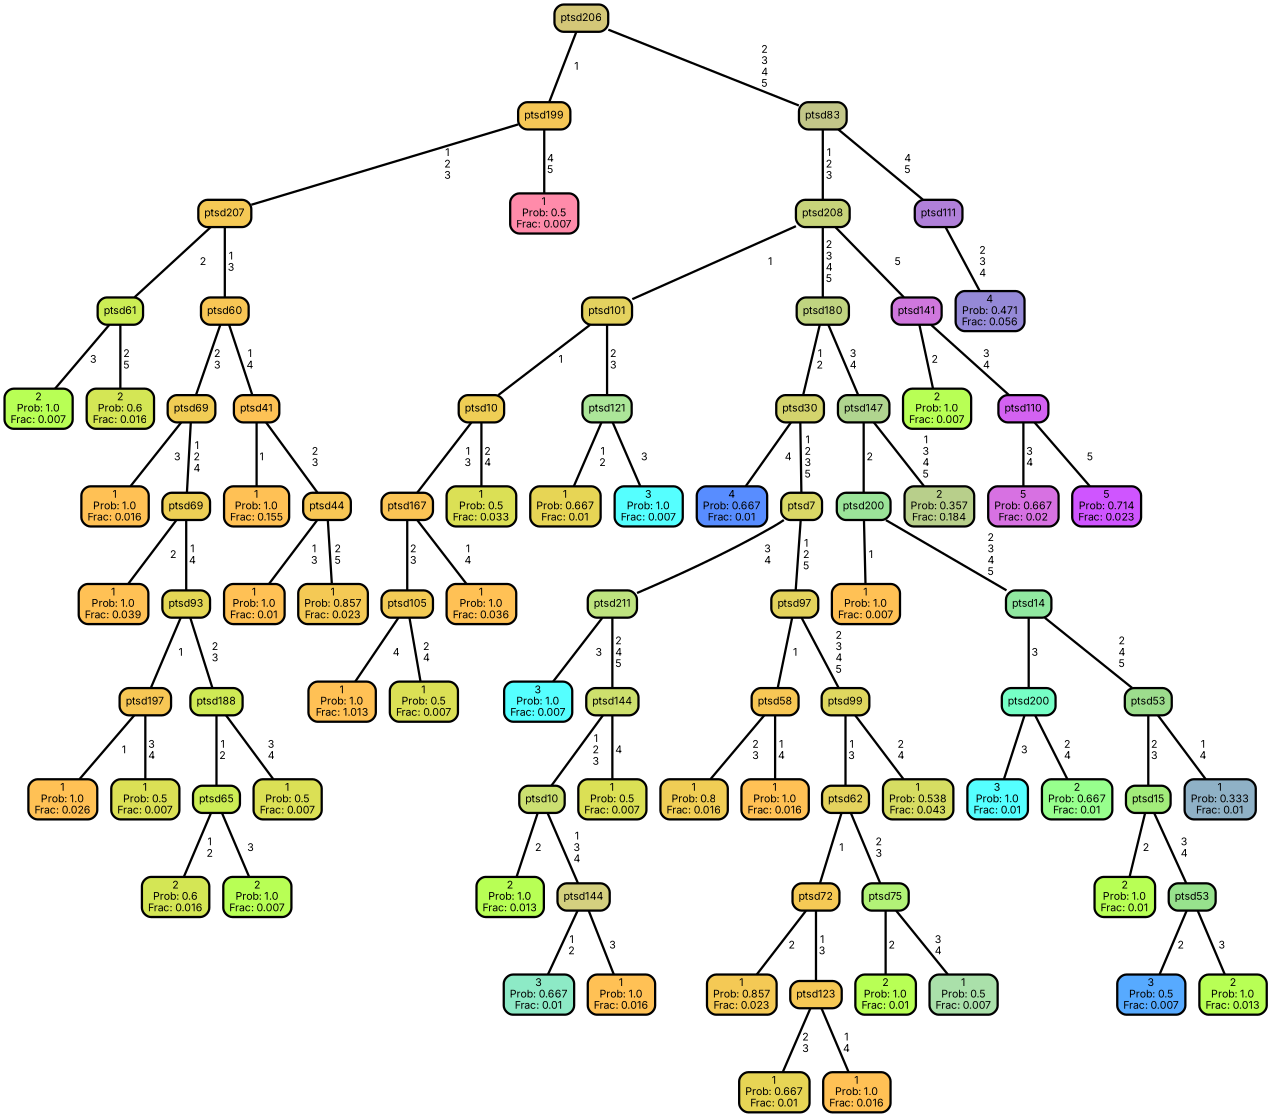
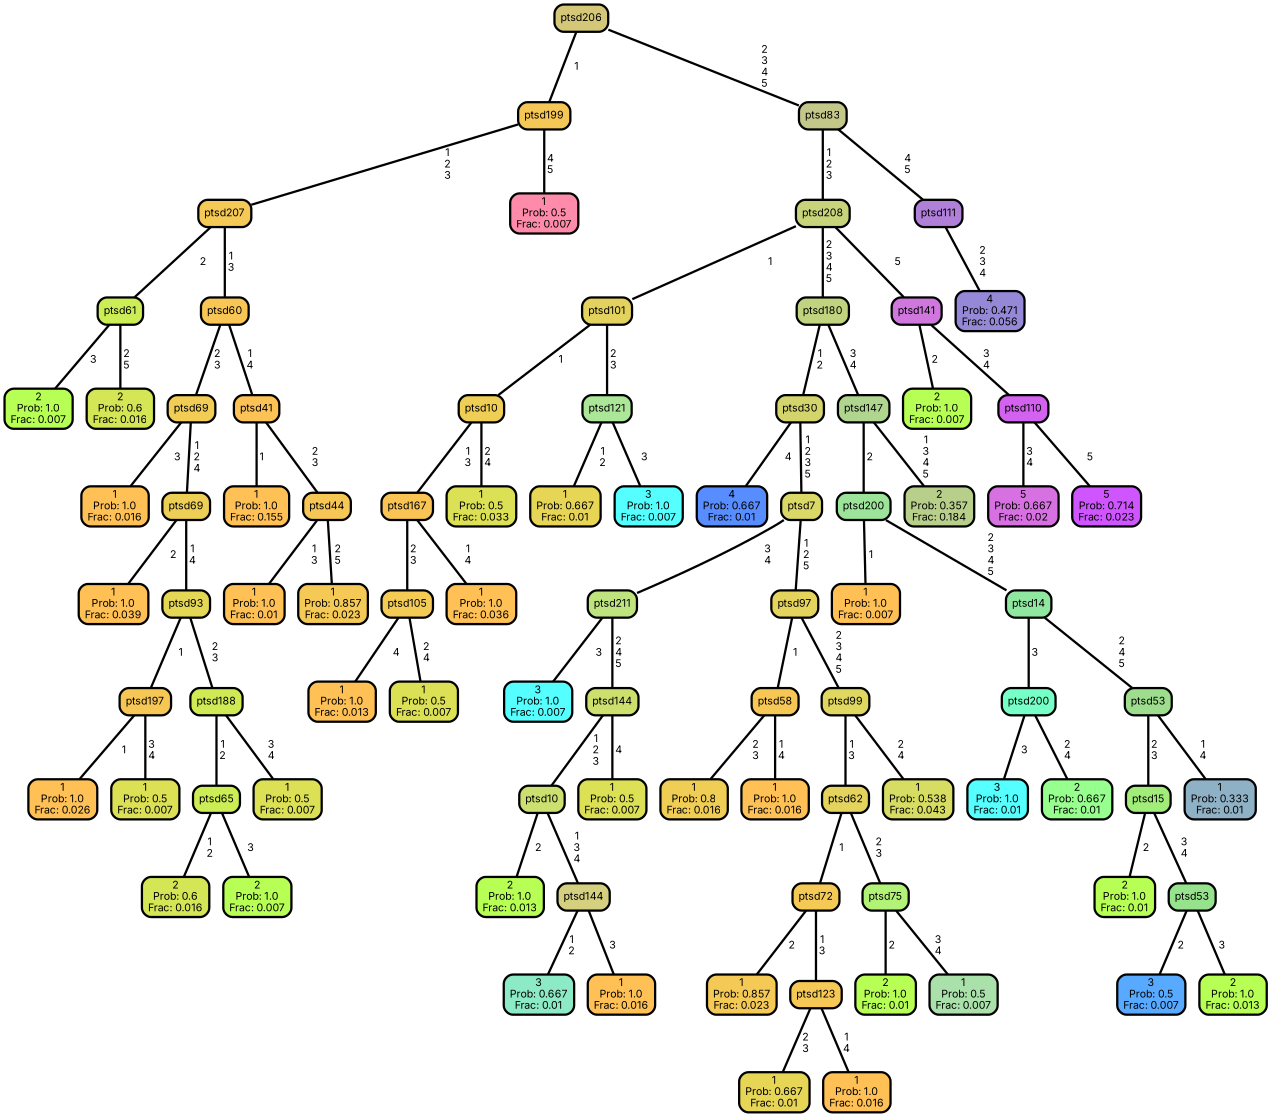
  graph {
    fontname=Inter
    ranksep="0 equally"
    splines=straight
    node [color=black fillcolor="#ffc155" fontcolor=black fontname=Inter penwidth=3 shape=box style="filled, rounded"]
    edge [color=black fontname=Inter penwidth=3]
    n1 [fillcolor="#b8ff55" label="2\nProb: 1.0\nFrac: 0.007"]
    n2 [fillcolor="#cced55" label=ptsd61]
    n3 [fillcolor="#d4e655" label="2\nProb: 0.6\nFrac: 0.016"]
    n4 [fillcolor="#f5c955" label=ptsd207]
    n5 [fillcolor="#f8c655" label=ptsd60]
    n6 [fillcolor="#f1cd55" label=ptsd69]
    n7 [fillcolor="#fdc255" label=ptsd41]
    n8 [label="1\nProb: 1.0\nFrac: 0.016"]
    n9 [fillcolor="#eecf55" label=ptsd69]
    n10 [label="1\nProb: 1.0\nFrac: 0.039"]
    n11 [fillcolor="#e4d755" label=ptsd93]
    n12 [fillcolor="#f7c755" label=ptsd197]
    n13 [fillcolor="#cfea55" label=ptsd188]
    n14 [label="1\nProb: 1.0\nFrac: 0.026"]
    n15 [fillcolor="#dbe055" label="1\nProb: 0.5\nFrac: 0.007"]
    n16 [fillcolor="#cced55" label=ptsd65]
    n17 [fillcolor="#dbe055" label="1\nProb: 0.5\nFrac: 0.007"]
    n18 [fillcolor="#d4e655" label="2\nProb: 0.6\nFrac: 0.016"]
    n19 [fillcolor="#b8ff55" label="2\nProb: 1.0\nFrac: 0.007"]
    n20 [label="1\nProb: 1.0\nFrac: 0.155"]
    n21 [fillcolor="#f7c755" label=ptsd44]
    n22 [label="1\nProb: 1.0\nFrac: 0.01"]
    n23 [fillcolor="#f4c955" label="1\nProb: 0.857\nFrac: 0.023"]
    n24 [fillcolor="#f5c756" label=ptsd199]
    n25 [fillcolor="#ff8baa" label="1\nProb: 0.5\nFrac: 0.007"]
    n26 [fillcolor="#d4c778" label=ptsd206]
    n27 [fillcolor="#c3c789" label=ptsd83]
    n28 [fillcolor="#c7d47a" label=ptsd208]
    n29 [fillcolor="#b080d9" label=ptsd111]
-   n30 [label="1\nProb: 1.0\nFrac: 1.013"]
+   n30 [label="1\nProb: 1.0\nFrac: 0.013"]
    n31 [fillcolor="#f3cb55" label=ptsd105]
    n32 [fillcolor="#dbe055" label="1\nProb: 0.5\nFrac: 0.007"]
    n33 [fillcolor="#fac455" label=ptsd167]
    n34 [label="1\nProb: 1.0\nFrac: 0.036"]
    n35 [fillcolor="#efce55" label=ptsd10]
    n36 [fillcolor="#dbe055" label="1\nProb: 0.5\nFrac: 0.033"]
    n37 [fillcolor="#e4d25f" label=ptsd101]
    n38 [fillcolor="#ace699" label=ptsd121]
    n39 [fillcolor="#e7d555" label="1\nProb: 0.667\nFrac: 0.01"]
    n40 [fillcolor="#55ffff" label="3\nProb: 1.0\nFrac: 0.007"]
    n41 [fillcolor="#c0d480" label=ptsd180]
    n42 [fillcolor="#cf77dd" label=ptsd141]
    n43 [fillcolor="#d4d46d" label=ptsd30]
    n44 [fillcolor="#b0d58f" label=ptsd147]
    n45 [fillcolor="#588dff" label="4\nProb: 0.667\nFrac: 0.01"]
    n46 [fillcolor="#dad866" label=ptsd7]
    n47 [fillcolor="#bee37f" label=ptsd211]
    n48 [fillcolor="#e4d35c" label=ptsd97]
    n49 [fillcolor="#55ffff" label="3\nProb: 1.0\nFrac: 0.007"]
    n50 [fillcolor="#cde06d" label=ptsd144]
    n51 [fillcolor="#cbe071" label=ptsd10]
    n52 [fillcolor="#dbe055" label="1\nProb: 0.5\nFrac: 0.007"]
    n53 [fillcolor="#b8ff55" label="2\nProb: 1.0\nFrac: 0.013"]
    n54 [fillcolor="#d4d07f" label=ptsd144]
    n55 [fillcolor="#8deac6" label="3\nProb: 0.667\nFrac: 0.01"]
    n56 [label="1\nProb: 1.0\nFrac: 0.016"]
    n57 [fillcolor="#f7c755" label=ptsd58]
    n58 [fillcolor="#dfd75f" label=ptsd99]
    n59 [fillcolor="#f0cd55" label="1\nProb: 0.8\nFrac: 0.016"]
    n60 [label="1\nProb: 1.0\nFrac: 0.016"]
    n61 [fillcolor="#e4d35d" label=ptsd62]
    n62 [fillcolor="#d6dd62" label="1\nProb: 0.538\nFrac: 0.043"]
    n63 [fillcolor="#f4c955" label="1\nProb: 0.857\nFrac: 0.023"]
    n64 [fillcolor="#f5c955" label=ptsd72]
    n65 [fillcolor="#f6c855" label=ptsd123]
    n66 [fillcolor="#e7d555" label="1\nProb: 0.667\nFrac: 0.01"]
    n67 [label="1\nProb: 1.0\nFrac: 0.016"]
    n68 [fillcolor="#b2f277" label=ptsd75]
    n69 [fillcolor="#b8ff55" label="2\nProb: 1.0\nFrac: 0.01"]
    n70 [fillcolor="#aae0aa" label="1\nProb: 0.5\nFrac: 0.007"]
    n71 [fillcolor="#9be499" label=ptsd200]
    n72 [fillcolor="#b8cf8b" label="2\nProb: 0.357\nFrac: 0.184"]
    n73 [label="1\nProb: 1.0\nFrac: 0.007"]
    n74 [fillcolor="#90e8a0" label=ptsd14]
    n75 [fillcolor="#76ffc6" label=ptsd200]
    n76 [fillcolor="#9ddd8d" label=ptsd53]
    n77 [fillcolor="#55ffff" label="3\nProb: 1.0\nFrac: 0.01"]
    n78 [fillcolor="#97ff8d" label="2\nProb: 0.667\nFrac: 0.01"]
    n79 [fillcolor="#a2ec7a" label=ptsd15]
    n80 [fillcolor="#8fb1c6" label="1\nProb: 0.333\nFrac: 0.01"]
    n81 [fillcolor="#b8ff55" label="2\nProb: 1.0\nFrac: 0.01"]
    n82 [fillcolor="#97e28d" label=ptsd53]
    n83 [fillcolor="#57aaff" label="3\nProb: 0.5\nFrac: 0.007"]
    n84 [fillcolor="#b8ff55" label="2\nProb: 1.0\nFrac: 0.013"]
    n85 [fillcolor="#9589d7" label="4\nProb: 0.471\nFrac: 0.056"]
    n86 [fillcolor="#b8ff55" label="2\nProb: 1.0\nFrac: 0.007"]
    n87 [fillcolor="#d362f1" label=ptsd110]
    n88 [fillcolor="#d771e2" label="5\nProb: 0.667\nFrac: 0.02"]
    n89 [fillcolor="#cf55ff" label="5\nProb: 0.714\nFrac: 0.023"]
    subgraph sub_1 {
      rank=same
    }
    n2 -- n1 [label=" 3"]
    n2 -- n3 [label=" 2\n 5"]
    n4 -- n2 [label=" 2"]
    n4 -- n5 [label=" 1\n 3"]
    n5 -- n6 [label=" 2\n 3"]
    n5 -- n7 [label=" 1\n 4"]
    n6 -- n8 [label=" 3"]
    n6 -- n9 [label=" 1\n 2\n 4"]
    n7 -- n20 [label=" 1"]
    n7 -- n21 [label=" 2\n 3"]
    n9 -- n10 [label=" 2"]
    n9 -- n11 [label=" 1\n 4"]
    n11 -- n12 [label=" 1"]
    n11 -- n13 [label=" 2\n 3"]
    n12 -- n14 [label=" 1"]
    n12 -- n15 [label=" 3\n 4"]
    n13 -- n16 [label=" 1\n 2"]
    n13 -- n17 [label=" 3\n 4"]
    n16 -- n18 [label=" 1\n 2"]
    n16 -- n19 [label=" 3"]
    n21 -- n22 [label=" 1\n 3"]
    n21 -- n23 [label=" 2\n 5"]
    n24 -- n4 [label=" 1\n 2\n 3"]
    n24 -- n25 [label=" 4\n 5"]
    n26 -- n24 [label=" 1"]
    n26 -- n27 [label=" 2\n 3\n 4\n 5"]
    n27 -- n28 [label=" 1\n 2\n 3"]
    n27 -- n29 [label=" 4\n 5"]
    n28 -- n37 [label=" 1"]
    n28 -- n41 [label=" 2\n 3\n 4\n 5"]
    n28 -- n42 [label=" 5"]
    n29 -- n85 [label=" 2\n 3\n 4"]
    n31 -- n30 [label=" 4"]
    n31 -- n32 [label=" 2\n 4"]
    n33 -- n31 [label=" 2\n 3"]
    n33 -- n34 [label=" 1\n 4"]
    n35 -- n33 [label=" 1\n 3"]
    n35 -- n36 [label=" 2\n 4"]
    n37 -- n35 [label=" 1"]
    n37 -- n38 [label=" 2\n 3"]
    n38 -- n39 [label=" 1\n 2"]
    n38 -- n40 [label=" 3"]
    n41 -- n43 [label=" 1\n 2"]
    n41 -- n44 [label=" 3\n 4"]
    n42 -- n86 [label=" 2"]
    n42 -- n87 [label=" 3\n 4"]
    n43 -- n45 [label=" 4"]
    n43 -- n46 [label=" 1\n 2\n 3\n 5"]
    n44 -- n71 [label=" 2"]
    n44 -- n72 [label=" 1\n 3\n 4\n 5"]
    n46 -- n47 [label=" 3\n 4"]
    n46 -- n48 [label=" 1\n 2\n 5"]
    n47 -- n49 [label=" 3"]
    n47 -- n50 [label=" 2\n 4\n 5"]
    n48 -- n57 [label=" 1"]
    n48 -- n58 [label=" 2\n 3\n 4\n 5"]
    n50 -- n51 [label=" 1\n 2\n 3"]
    n50 -- n52 [label=" 4"]
    n51 -- n53 [label=" 2"]
    n51 -- n54 [label=" 1\n 3\n 4"]
    n54 -- n55 [label=" 1\n 2"]
    n54 -- n56 [label=" 3"]
    n57 -- n59 [label=" 2\n 3"]
    n57 -- n60 [label=" 1\n 4"]
    n58 -- n61 [label=" 1\n 3"]
    n58 -- n62 [label=" 2\n 4"]
    n61 -- n64 [label=" 1"]
    n61 -- n68 [label=" 2\n 3"]
    n64 -- n63 [label=" 2"]
    n64 -- n65 [label=" 1\n 3"]
    n65 -- n66 [label=" 2\n 3"]
    n65 -- n67 [label=" 1\n 4"]
    n68 -- n69 [label=" 2"]
    n68 -- n70 [label=" 3\n 4"]
    n71 -- n73 [label=" 1"]
    n71 -- n74 [label=" 2\n 3\n 4\n 5"]
    n74 -- n75 [label=" 3"]
    n74 -- n76 [label=" 2\n 4\n 5"]
    n75 -- n77 [label=" 3"]
    n75 -- n78 [label=" 2\n 4"]
    n76 -- n79 [label=" 2\n 3"]
    n76 -- n80 [label=" 1\n 4"]
    n79 -- n81 [label=" 2"]
    n79 -- n82 [label=" 3\n 4"]
    n82 -- n83 [label=" 2"]
    n82 -- n84 [label=" 3"]
    n87 -- n88 [label=" 3\n 4"]
    n87 -- n89 [label=" 5"]
  }
